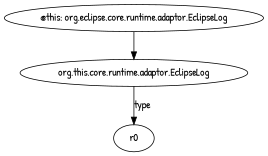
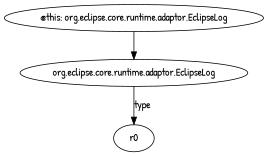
  digraph {
    fontname="Patrick Hand"
    node [fontname="Patrick Hand"]
    edge [fontname="Patrick Hand"]
-   n1 [label="org.this.core.runtime.adaptor.EclipseLog"]
+   n1 [label="org.eclipse.core.runtime.adaptor.EclipseLog"]
    n2 [label=r0]
    n3 [label="@this: org.eclipse.core.runtime.adaptor.EclipseLog"]
    n1 -> n2 [label=type]
    n3 -> n1
  }
